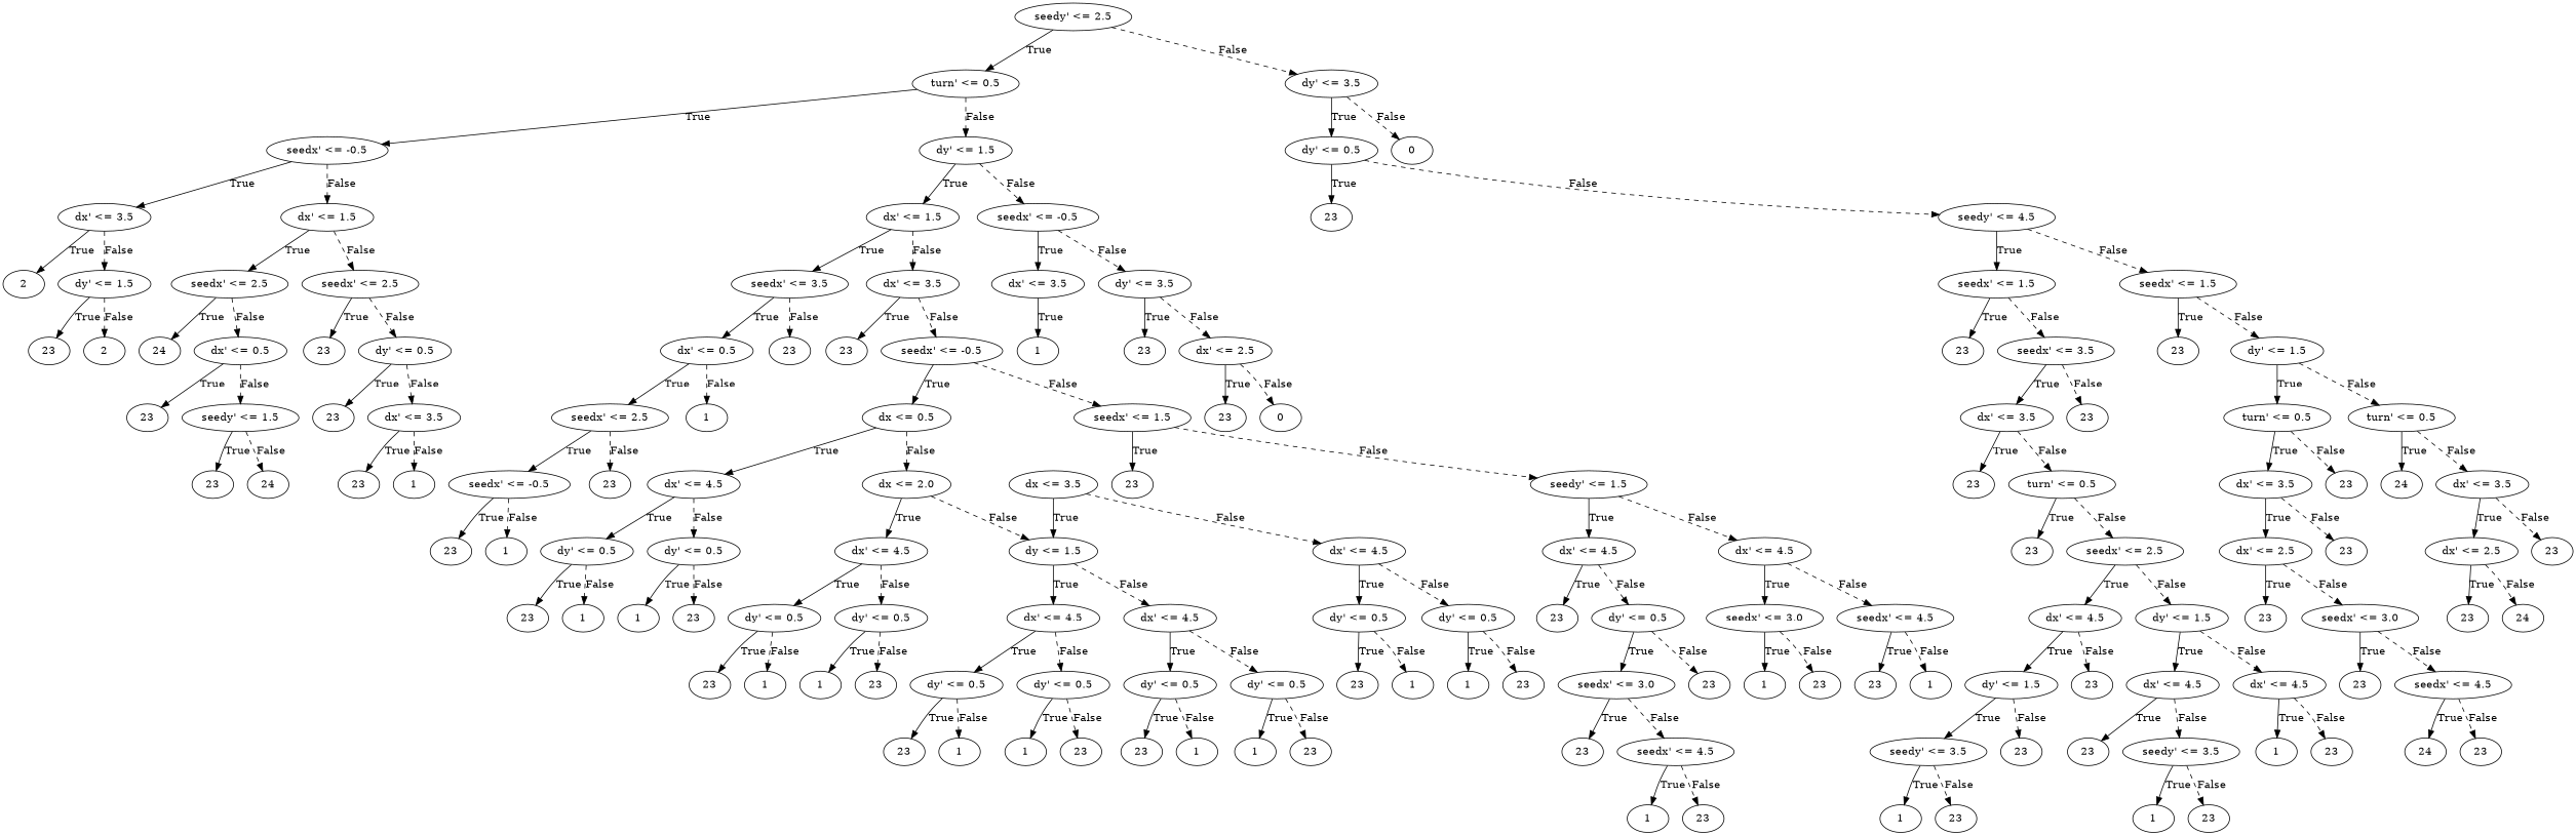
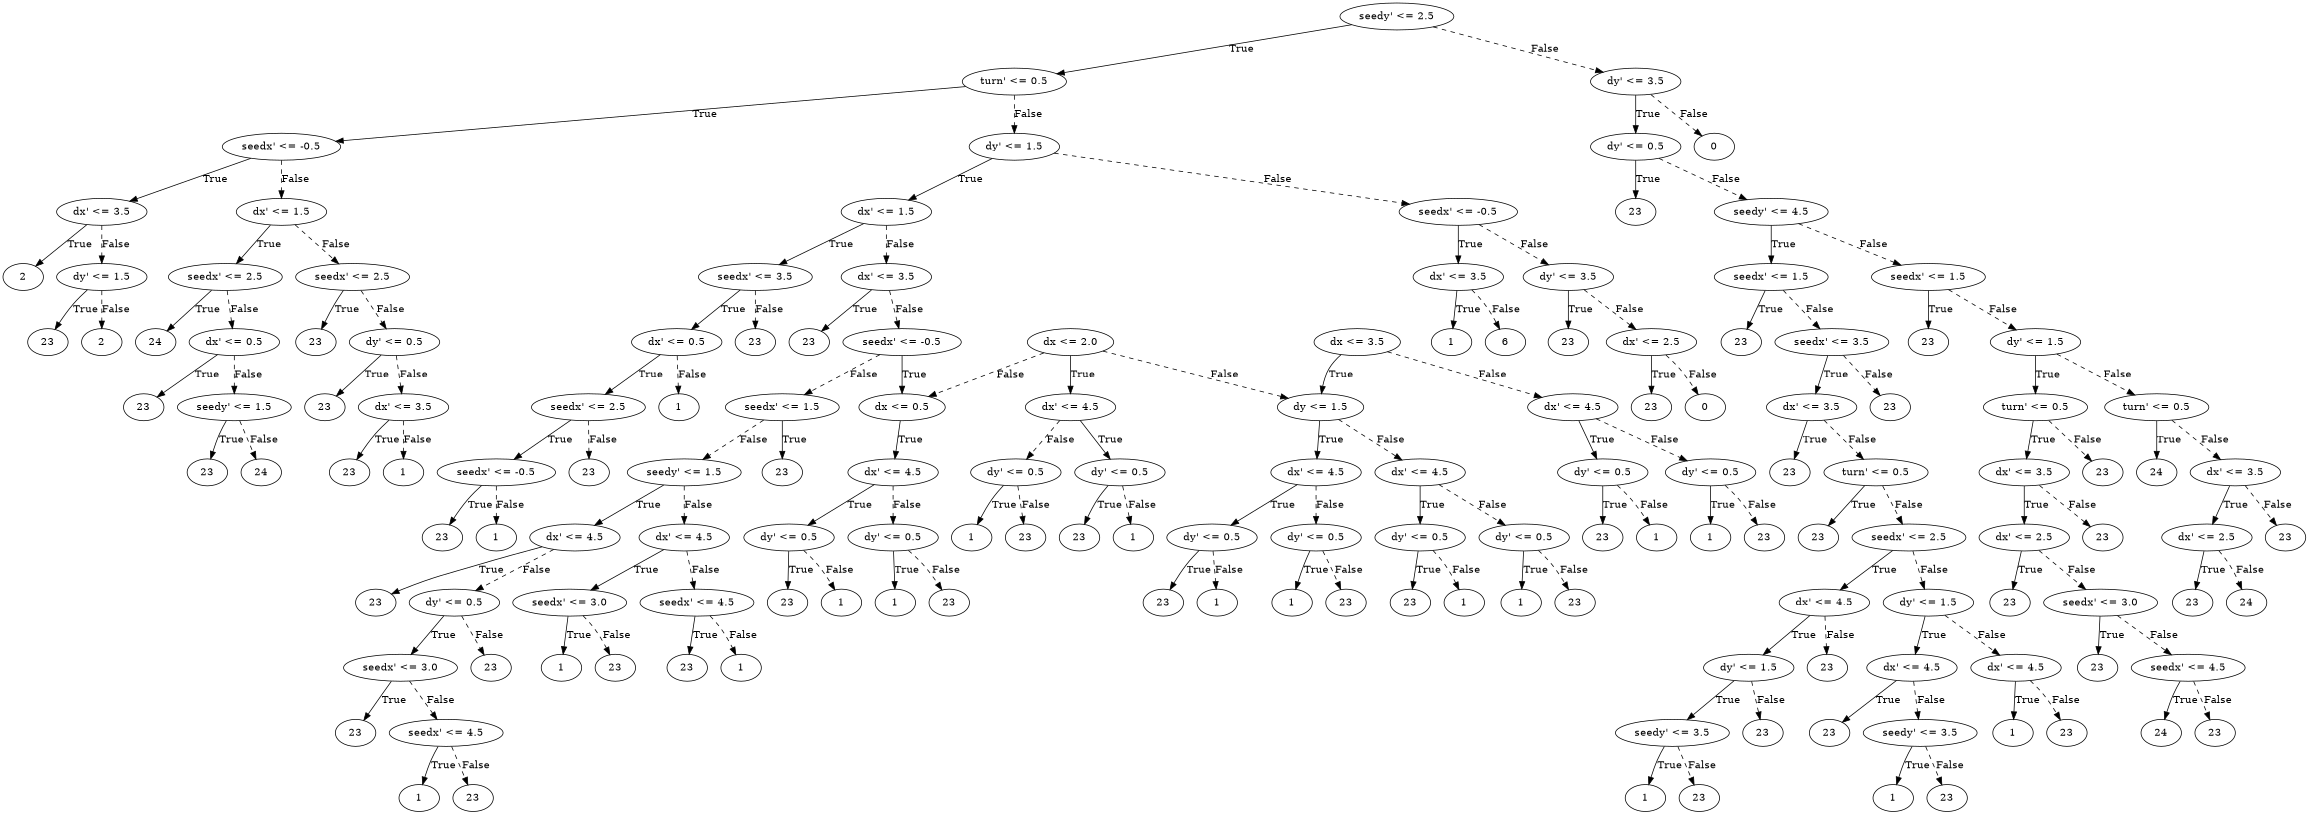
  digraph {
    n1 [label="seedy' <= 2.5"]
    n2 [label="turn' <= 0.5"]
    n3 [label="dy' <= 3.5"]
    n4 [label="seedx' <= -0.5"]
    n5 [label="dy' <= 1.5"]
    n6 [label="dy' <= 0.5"]
    n7 [label=0]
    n8 [label="dx' <= 3.5"]
    n9 [label="dx' <= 1.5"]
    n10 [label="dx' <= 1.5"]
    n11 [label="seedx' <= -0.5"]
    n12 [label=2]
    n13 [label="dy' <= 1.5"]
    n14 [label="seedx' <= 2.5"]
    n15 [label="seedx' <= 2.5"]
    n16 [label=23]
    n17 [label=2]
    n18 [label=24]
    n19 [label="dx' <= 0.5"]
    n20 [label=23]
    n21 [label="dy' <= 0.5"]
    n22 [label=23]
    n23 [label="seedy' <= 1.5"]
    n24 [label=23]
    n25 [label=24]
    n26 [label=23]
    n27 [label="dx' <= 3.5"]
    n28 [label=23]
    n29 [label=1]
    n30 [label="seedx' <= 3.5"]
    n31 [label="dx' <= 3.5"]
    n32 [label="dx' <= 3.5"]
    n33 [label="dy' <= 3.5"]
    n34 [label="dx' <= 0.5"]
    n35 [label=23]
    n36 [label=23]
    n37 [label="seedx' <= -0.5"]
    n38 [label="seedx' <= 2.5"]
    n39 [label=1]
    n40 [label="seedx' <= -0.5"]
    n41 [label=23]
    n42 [label=23]
    n43 [label=1]
    n44 [label="dx <= 0.5"]
    n45 [label="seedx' <= 1.5"]
    n46 [label="dx' <= 4.5"]
    n47 [label="dx <= 2.0"]
    n48 [label=23]
    n49 [label="seedy' <= 1.5"]
    n50 [label="dy' <= 0.5"]
    n51 [label="dy' <= 0.5"]
    n52 [label="dx' <= 4.5"]
    n53 [label="dy <= 1.5"]
    n54 [label=23]
    n55 [label=1]
    n56 [label=1]
    n57 [label=23]
    n58 [label="dy' <= 0.5"]
    n59 [label="dy' <= 0.5"]
    n60 [label="dx <= 3.5"]
    n61 [label="dx' <= 4.5"]
    n62 [label=23]
    n63 [label=1]
    n64 [label=1]
    n65 [label=23]
    n66 [label="dx' <= 4.5"]
    n67 [label="dx' <= 4.5"]
    n68 [label="dy' <= 0.5"]
    n69 [label="dy' <= 0.5"]
    n70 [label="dy' <= 0.5"]
    n71 [label="dy' <= 0.5"]
    n72 [label="dy' <= 0.5"]
    n73 [label="dy' <= 0.5"]
    n74 [label=23]
    n75 [label=1]
    n76 [label=1]
    n77 [label=23]
    n78 [label=23]
    n79 [label=1]
    n80 [label=1]
    n81 [label=23]
    n82 [label=23]
    n83 [label=1]
    n84 [label=1]
    n85 [label=23]
    n86 [label="dx' <= 4.5"]
    n87 [label="dx' <= 4.5"]
    n88 [label=23]
    n89 [label="dy' <= 0.5"]
    n90 [label="seedx' <= 3.0"]
    n91 [label="seedx' <= 4.5"]
    n92 [label="seedx' <= 3.0"]
    n93 [label=23]
    n94 [label=23]
    n95 [label="seedx' <= 4.5"]
    n96 [label=1]
    n97 [label=23]
    n98 [label=1]
    n99 [label=23]
    n100 [label=23]
    n101 [label=1]
    n102 [label=1]
+   n103 [label=6]
    n104 [label=23]
    n105 [label="dx' <= 2.5"]
    n106 [label=23]
    n107 [label=0]
    n108 [label=23]
    n109 [label="seedy' <= 4.5"]
    n110 [label="seedx' <= 1.5"]
    n111 [label="seedx' <= 1.5"]
    n112 [label=23]
    n113 [label="seedx' <= 3.5"]
    n114 [label=23]
    n115 [label="dy' <= 1.5"]
    n116 [label="dx' <= 3.5"]
    n117 [label=23]
    n118 [label=23]
    n119 [label="turn' <= 0.5"]
    n120 [label=23]
    n121 [label="seedx' <= 2.5"]
    n122 [label="dx' <= 4.5"]
    n123 [label="dy' <= 1.5"]
    n124 [label="dy' <= 1.5"]
    n125 [label=23]
    n126 [label="dx' <= 4.5"]
    n127 [label="dx' <= 4.5"]
    n128 [label="seedy' <= 3.5"]
    n129 [label=23]
    n130 [label=1]
    n131 [label=23]
    n132 [label=23]
    n133 [label="seedy' <= 3.5"]
    n134 [label=1]
    n135 [label=23]
    n136 [label=1]
    n137 [label=23]
    n138 [label="turn' <= 0.5"]
    n139 [label="turn' <= 0.5"]
    n140 [label="dx' <= 3.5"]
    n141 [label=23]
    n142 [label=24]
    n143 [label="dx' <= 3.5"]
    n144 [label="dx' <= 2.5"]
    n145 [label=23]
    n146 [label=23]
    n147 [label="seedx' <= 3.0"]
    n148 [label=23]
    n149 [label="seedx' <= 4.5"]
    n150 [label=24]
    n151 [label=23]
    n152 [label="dx' <= 2.5"]
    n153 [label=23]
    n154 [label=23]
    n155 [label=24]
    n1 -> n2 [label=True]
    n1 -> n3 [label=False style=dashed]
    n2 -> n4 [label=True]
    n2 -> n5 [label=False style=dashed]
    n3 -> n6 [label=True]
    n3 -> n7 [label=False style=dashed]
    n4 -> n8 [label=True]
    n4 -> n9 [label=False style=dashed]
    n5 -> n10 [label=True]
    n5 -> n11 [label=False style=dashed]
    n6 -> n108 [label=True]
    n6 -> n109 [label=False style=dashed]
    n8 -> n12 [label=True]
    n8 -> n13 [label=False style=dashed]
    n9 -> n14 [label=True]
    n9 -> n15 [label=False style=dashed]
    n10 -> n30 [label=True]
    n10 -> n31 [label=False style=dashed]
    n11 -> n32 [label=True]
    n11 -> n33 [label=False style=dashed]
    n13 -> n16 [label=True]
    n13 -> n17 [label=False style=dashed]
    n14 -> n18 [label=True]
    n14 -> n19 [label=False style=dashed]
    n15 -> n20 [label=True]
    n15 -> n21 [label=False style=dashed]
    n19 -> n22 [label=True]
    n19 -> n23 [label=False style=dashed]
    n21 -> n26 [label=True]
    n21 -> n27 [label=False style=dashed]
    n23 -> n24 [label=True]
    n23 -> n25 [label=False style=dashed]
    n27 -> n28 [label=True]
    n27 -> n29 [label=False style=dashed]
    n30 -> n34 [label=True]
    n30 -> n35 [label=False style=dashed]
    n31 -> n36 [label=True]
    n31 -> n37 [label=False style=dashed]
    n32 -> n102 [label=True]
+   n32 -> n103 [label=False style=dashed]
    n33 -> n104 [label=True]
    n33 -> n105 [label=False style=dashed]
    n34 -> n38 [label=True]
    n34 -> n39 [label=False style=dashed]
    n37 -> n44 [label=True]
    n37 -> n45 [label=False style=dashed]
    n38 -> n40 [label=True]
    n38 -> n41 [label=False style=dashed]
    n40 -> n42 [label=True]
    n40 -> n43 [label=False style=dashed]
    n44 -> n46 [label=True]
-   n44 -> n47 [label=False style=dashed]
+   n47 -> n44 [label=False style=dashed]
    n45 -> n48 [label=True]
    n45 -> n49 [label=False style=dashed]
    n46 -> n50 [label=True]
    n46 -> n51 [label=False style=dashed]
    n47 -> n52 [label=True]
    n47 -> n53 [label=False style=dashed]
    n49 -> n86 [label=True]
    n49 -> n87 [label=False style=dashed]
    n50 -> n54 [label=True]
    n50 -> n55 [label=False style=dashed]
    n51 -> n56 [label=True]
    n51 -> n57 [label=False style=dashed]
    n52 -> n58 [label=True]
    n52 -> n59 [label=False style=dashed]
    n53 -> n66 [label=True]
    n53 -> n67 [label=False style=dashed]
    n58 -> n62 [label=True]
    n58 -> n63 [label=False style=dashed]
    n59 -> n64 [label=True]
    n59 -> n65 [label=False style=dashed]
    n60 -> n53 [label=True]
    n60 -> n61 [label=False style=dashed]
    n61 -> n68 [label=True]
    n61 -> n69 [label=False style=dashed]
    n66 -> n70 [label=True]
    n66 -> n71 [label=False style=dashed]
    n67 -> n72 [label=True]
    n67 -> n73 [label=False style=dashed]
    n68 -> n82 [label=True]
    n68 -> n83 [label=False style=dashed]
    n69 -> n84 [label=True]
    n69 -> n85 [label=False style=dashed]
    n70 -> n74 [label=True]
    n70 -> n75 [label=False style=dashed]
    n71 -> n76 [label=True]
    n71 -> n77 [label=False style=dashed]
    n72 -> n78 [label=True]
    n72 -> n79 [label=False style=dashed]
    n73 -> n80 [label=True]
    n73 -> n81 [label=False style=dashed]
    n86 -> n88 [label=True]
    n86 -> n89 [label=False style=dashed]
    n87 -> n90 [label=True]
    n87 -> n91 [label=False style=dashed]
    n89 -> n92 [label=True]
    n89 -> n93 [label=False style=dashed]
    n90 -> n98 [label=True]
    n90 -> n99 [label=False style=dashed]
    n91 -> n100 [label=True]
    n91 -> n101 [label=False style=dashed]
    n92 -> n94 [label=True]
    n92 -> n95 [label=False style=dashed]
    n95 -> n96 [label=True]
    n95 -> n97 [label=False style=dashed]
    n105 -> n106 [label=True]
    n105 -> n107 [label=False style=dashed]
    n109 -> n110 [label=True]
    n109 -> n111 [label=False style=dashed]
    n110 -> n112 [label=True]
    n110 -> n113 [label=False style=dashed]
    n111 -> n114 [label=True]
    n111 -> n115 [label=False style=dashed]
    n113 -> n116 [label=True]
    n113 -> n117 [label=False style=dashed]
    n115 -> n138 [label=True]
    n115 -> n139 [label=False style=dashed]
    n116 -> n118 [label=True]
    n116 -> n119 [label=False style=dashed]
    n119 -> n120 [label=True]
    n119 -> n121 [label=False style=dashed]
    n121 -> n122 [label=True]
    n121 -> n123 [label=False style=dashed]
    n122 -> n124 [label=True]
    n122 -> n125 [label=False style=dashed]
    n123 -> n126 [label=True]
    n123 -> n127 [label=False style=dashed]
    n124 -> n128 [label=True]
    n124 -> n129 [label=False style=dashed]
    n126 -> n132 [label=True]
    n126 -> n133 [label=False style=dashed]
    n127 -> n134 [label=True]
    n127 -> n135 [label=False style=dashed]
    n128 -> n130 [label=True]
    n128 -> n131 [label=False style=dashed]
    n133 -> n136 [label=True]
    n133 -> n137 [label=False style=dashed]
    n138 -> n140 [label=True]
    n138 -> n141 [label=False style=dashed]
    n139 -> n142 [label=True]
    n139 -> n143 [label=False style=dashed]
    n140 -> n144 [label=True]
    n140 -> n145 [label=False style=dashed]
    n143 -> n152 [label=True]
    n143 -> n153 [label=False style=dashed]
    n144 -> n146 [label=True]
    n144 -> n147 [label=False style=dashed]
    n147 -> n148 [label=True]
    n147 -> n149 [label=False style=dashed]
    n149 -> n150 [label=True]
    n149 -> n151 [label=False style=dashed]
    n152 -> n154 [label=True]
    n152 -> n155 [label=False style=dashed]
  }
